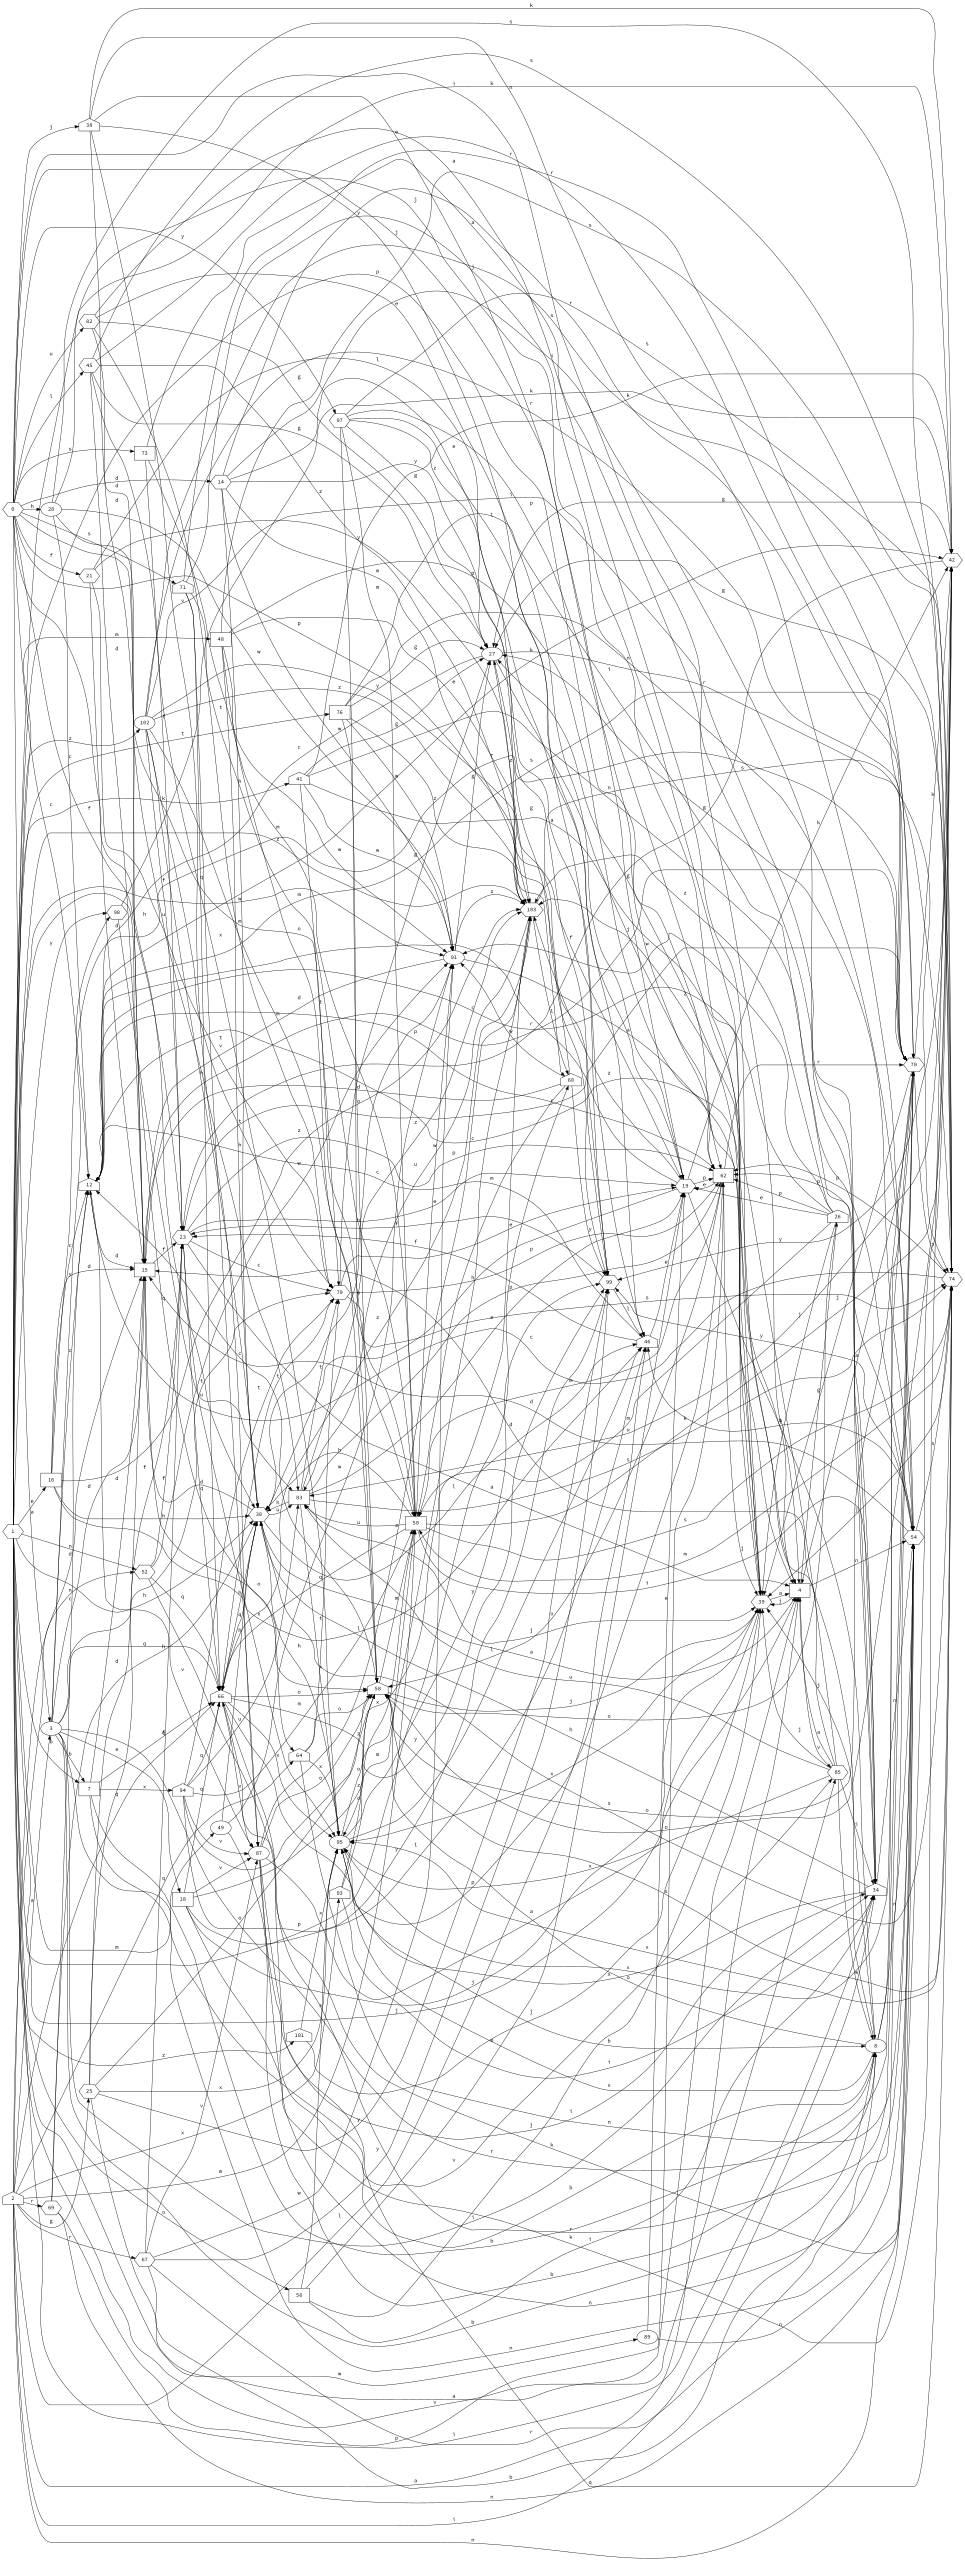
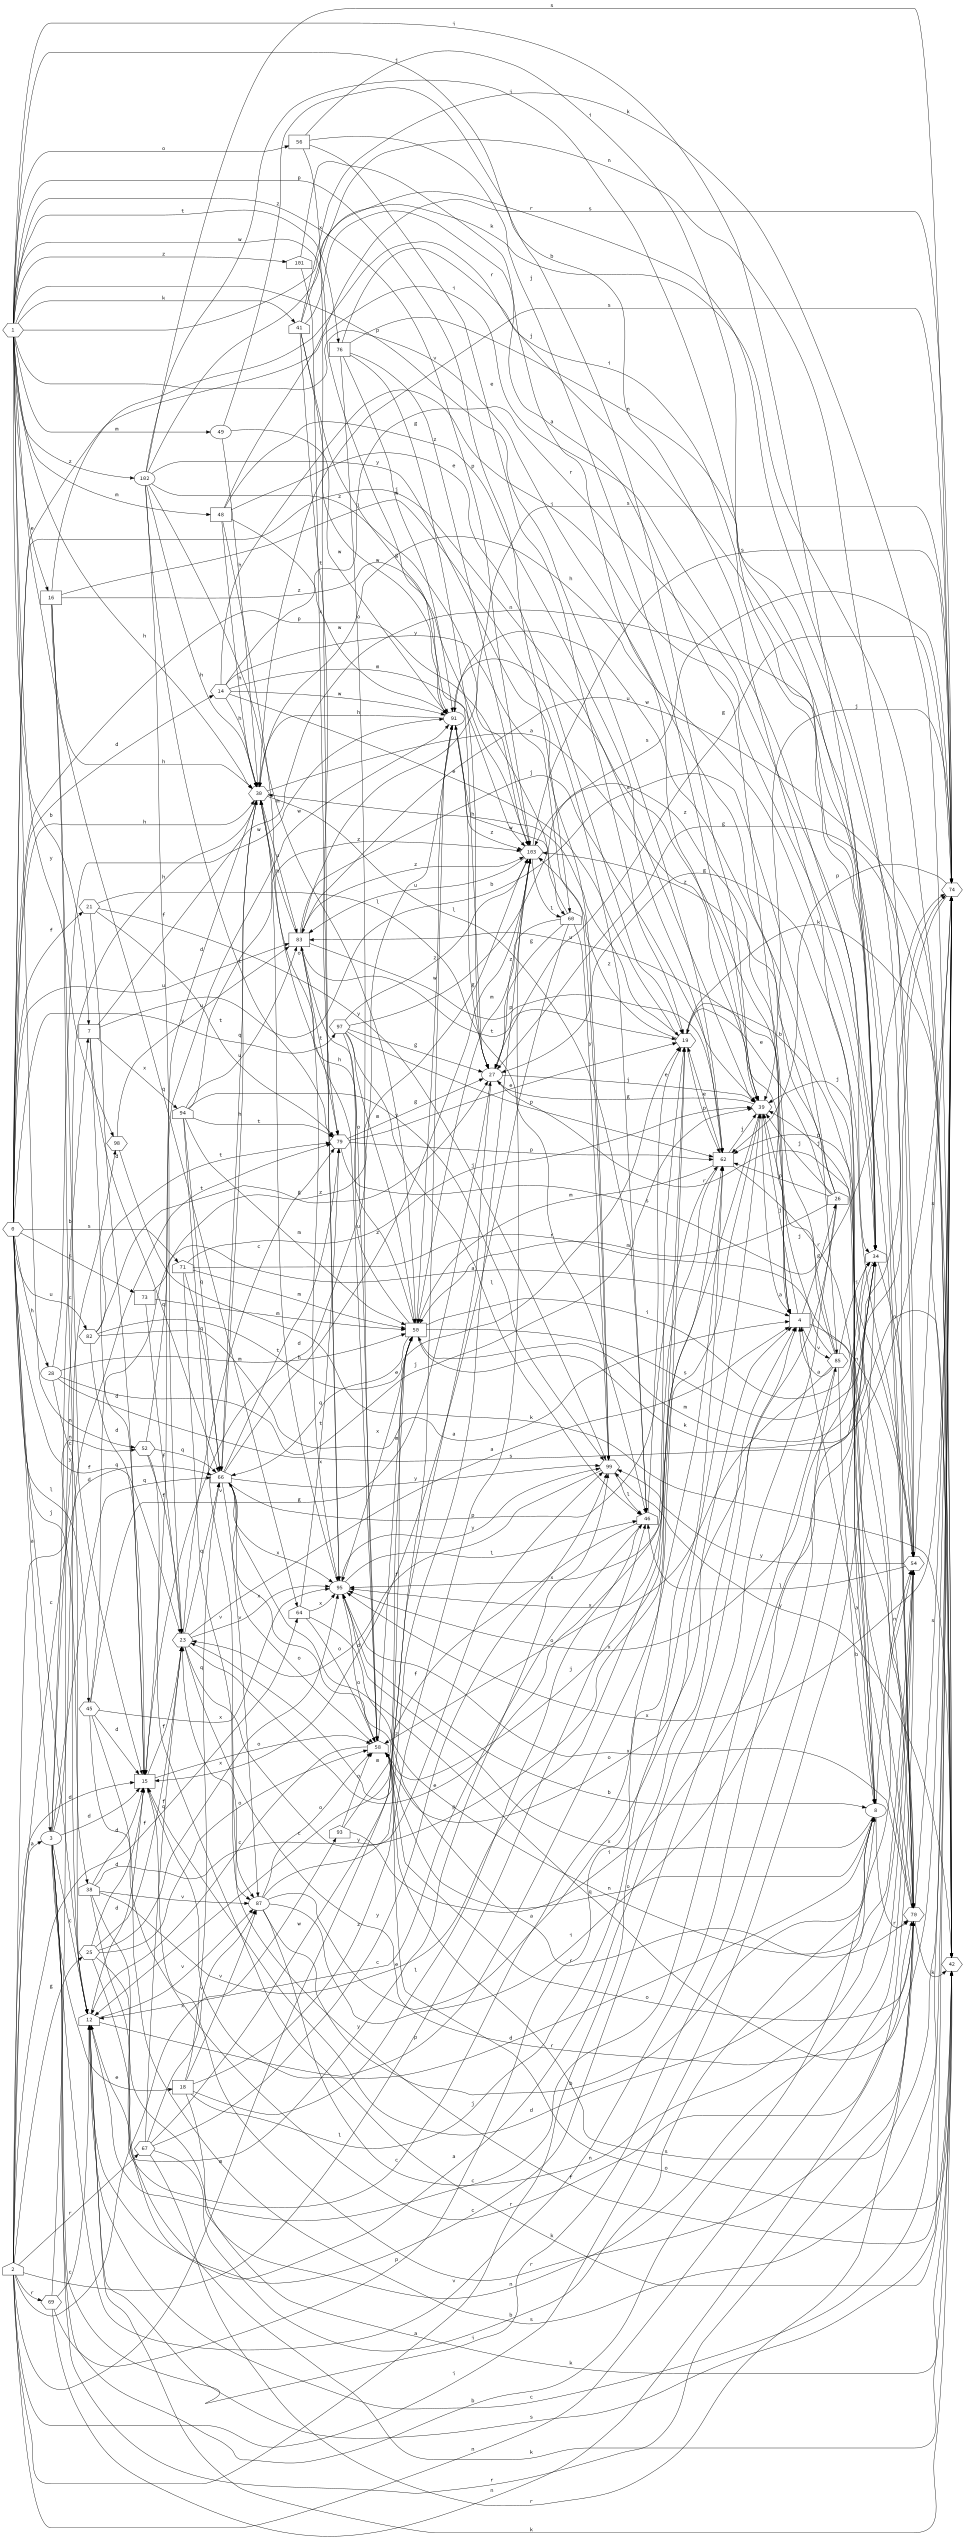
  strict digraph {
    fontname="Source Code Pro"
    rankdir=LR
    node [fontname="Source Code Pro" shape=hexagon]
    edge [fontname="Source Code Pro"]
    3 [shape=ellipse]
    0
    12 [shape=house]
    14
    21
    23
    28 [shape=ellipse]
    30
    34 [shape=house]
    38 [shape=house]
    39
    45
    60 [shape=house]
    71 [shape=house]
    73 [shape=box]
    82
    83 [shape=box]
    97
    7 [shape=box]
    85
    98
    15 [shape=box]
    66 [shape=house]
    8 [shape=ellipse]
    18 [shape=box]
    70
    79
    42
    62 [shape=box]
    74
    87 [shape=ellipse]
    91 [shape=ellipse]
    103
    19
    99
    46 [shape=house]
    4 [shape=box]
    95 [shape=ellipse]
    50 [shape=box]
    54
    27 [shape=ellipse]
    58 [shape=house]
    1
    16 [shape=box]
    41 [shape=house]
    48 [shape=box]
    49 [shape=ellipse]
    52
    56 [shape=box]
    64 [shape=house]
    76 [shape=box]
-   89 [shape=ellipse]
    101 [shape=house]
    102 [shape=ellipse]
    94 [shape=house]
    2 [shape=house]
    25
    67
    69
    93 [shape=house]
    26 [shape=house]
    3 -> 12 [label=c]
    3 -> 34 [label=i]
    3 -> 7 [label=b]
    3 -> 85 [label=v]
    3 -> 98 [label=y]
    3 -> 15 [label=d]
    3 -> 66 [label=q]
    3 -> 8 [label=b]
    3 -> 18 [label=e]
    3 -> 70 [label=r]
    3 -> 79 [label=t]
    0 -> 3 [label=a]
    0 -> 12 [label=c]
    0 -> 14 [label=d]
    0 -> 21 [label=f]
    0 -> 23 [label=f]
    0 -> 28 [label=h]
    0 -> 30 [label=h]
    0 -> 34 [label=i]
    0 -> 38 [label=j]
    0 -> 39 [label=j]
    0 -> 45 [label=l]
    0 -> 60 [label=p]
    0 -> 71 [label=s]
    0 -> 73 [label=s]
    0 -> 82 [label=u]
    0 -> 83 [label=u]
    0 -> 97 [label=y]
    12 -> 15 [label=d]
    12 -> 42 [label=k]
    12 -> 62 [label=p]
    12 -> 74 [label=s]
    12 -> 87 [label=v]
    14 -> 30 [label=h]
    14 -> 34 [label=i]
    14 -> 70 [label=r]
    14 -> 91 [label=w]
    14 -> 103 [label=m]
    14 -> 19 [label=e]
    14 -> 99 [label=y]
    21 -> 15 [label=d]
    21 -> 79 [label=t]
    21 -> 99 [label=y]
    21 -> 46 [label=l]
    23 -> 66 [label=q]
    23 -> 70 [label=r]
    23 -> 79 [label=c]
    23 -> 62 [label=p]
    23 -> 19 [label=e]
    23 -> 4 [label=a]
    23 -> 95 [label=x]
    28 -> 12 [label=c]
    28 -> 39 [label=j]
    28 -> 74 [label=s]
    28 -> 91 [label=w]
    28 -> 50 [label=m]
    30 -> 83 [label=u]
    30 -> 15 [label=d]
    30 -> 66 [label=q]
    30 -> 74 [label=s]
    30 -> 46 [label=l]
    30 -> 4 [label=a]
    34 -> 30 [label=h]
    34 -> 95 [label=x]
    34 -> 54 [label=n]
    38 -> 15 [label=d]
    38 -> 42 [label=k]
    38 -> 87 [label=v]
    38 -> 19 [label=e]
    38 -> 99 [label=y]
    38 -> 54 [label=n]
    39 -> 4 [label=a]
    39 -> 95 [label=x]
    39 -> 27 [label=g]
    45 -> 15 [label=d]
    45 -> 70 [label=r]
    45 -> 74 [label=s]
    45 -> 103 [label=z]
    45 -> 95 [label=x]
    45 -> 27 [label=g]
    60 -> 15 [label=d]
    60 -> 91 [label=w]
    60 -> 99 [label=y]
    60 -> 50 [label=m]
    60 -> 27 [label=g]
    71 -> 39 [label=j]
    71 -> 66 [label=q]
    71 -> 70 [label=r]
    71 -> 87 [label=v]
    71 -> 50 [label=m]
    73 -> 23 [label=f]
    73 -> 4 [label=a]
    73 -> 50 [label=m]
    82 -> 15 [label=d]
    82 -> 79 [label=t]
    82 -> 19 [label=e]
    82 -> 4 [label=a]
    82 -> 27 [label=g]
    83 -> 30 [label=h]
    83 -> 39 [label=j]
    83 -> 79 [label=t]
    83 -> 62 [label=p]
    83 -> 74 [label=s]
    83 -> 103 [label=z]
-   83 -> 19 [label=e]
+   83 -> 19 [label=t]
    83 -> 95 [label=x]
    97 -> 62 [label=p]
    97 -> 74 [label=s]
    97 -> 103 [label=z]
    97 -> 46 [label=l]
    97 -> 50 [label=m]
    97 -> 27 [label=g]
    97 -> 58 [label=o]
    7 -> 15 [label=d]
    7 -> 66 [label=q]
    7 -> 8 [label=b]
    7 -> 54 [label=n]
    7 -> 94 [label=x]
    85 -> 12 [label=c]
    85 -> 34 [label=i]
    85 -> 39 [label=j]
    85 -> 83 [label=u]
-   85 -> 8 [label=w]
+   85 -> 8 [label=b]
    85 -> 103 [label=z]
    85 -> 4 [label=a]
    85 -> 95 [label=x]
    98 -> 83 [label=u]
    98 -> 42 [label=k]
    15 -> 23 [label=f]
    15 -> 70 [label=r]
    15 -> 58 [label=o]
    66 -> 30 [label=h]
    66 -> 70 [label=r]
    66 -> 79 [label=t]
    66 -> 62 [label=p]
    66 -> 87 [label=v]
    66 -> 103 [label=z]
    66 -> 99 [label=y]
    66 -> 95 [label=x]
    66 -> 58 [label=o]
    8 -> 39 [label=j]
    8 -> 15 [label=d]
    8 -> 70 [label=r]
    8 -> 95 [label=x]
    8 -> 54 [label=n]
    8 -> 58 [label=o]
    18 -> 39 [label=j]
    18 -> 66 [label=q]
    18 -> 42 [label=k]
    18 -> 87 [label=v]
    18 -> 103 [label=z]
    18 -> 46 [label=l]
    70 -> 39 [label=j]
    70 -> 42 [label=k]
    70 -> 74 [label=s]
    70 -> 4 [label=a]
    70 -> 95 [label=x]
    70 -> 58 [label=o]
    79 -> 62 [label=p]
    79 -> 74 [label=s]
    79 -> 19 [label=e]
    79 -> 27 [label=g]
    42 -> 23 [label=f]
    42 -> 83 [label=u]
    42 -> 99 [label=y]
    42 -> 27 [label=g]
    42 -> 58 [label=o]
    62 -> 39 [label=j]
    62 -> 70 [label=r]
    62 -> 19 [label=e]
    62 -> 50 [label=m]
    62 -> 58 [label=o]
    74 -> 12 [label=c]
    74 -> 39 [label=j]
    74 -> 66 [label=q]
    74 -> 62 [label=p]
    74 -> 95 [label=x]
    74 -> 50 [label=m]
    74 -> 27 [label=g]
    87 -> 34 [label=i]
    87 -> 8 [label=b]
    87 -> 103 [label=z]
    87 -> 4 [label=a]
    87 -> 54 [label=n]
    87 -> 58 [label=o]
    91 -> 30 [label=h]
    91 -> 15 [label=d]
    91 -> 103 [label=z]
    91 -> 4 [label=a]
    91 -> 27 [label=g]
    103 -> 60 [label=l]
    103 -> 83 [label=u]
    103 -> 74 [label=s]
    19 -> 12 [label=c]
    19 -> 30 [label=h]
    19 -> 8 [label=b]
    19 -> 42 [label=k]
    19 -> 62 [label=p]
    19 -> 103 [label=z]
    99 -> 23 [label=f]
    99 -> 46 [label=l]
    46 -> 12 [label=c]
    46 -> 23 [label=f]
    46 -> 19 [label=e]
    4 -> 39 [label=j]
    4 -> 85 [label=v]
    4 -> 54 [label=n]
    4 -> 26 [label=g]
    95 -> 30 [label=h]
    95 -> 8 [label=b]
    95 -> 99 [label=y]
    95 -> 46 [label=l]
    95 -> 58 [label=o]
    50 -> 30 [label=h]
    50 -> 34 [label=i]
    50 -> 83 [label=u]
    50 -> 66 [label=q]
    50 -> 42 [label=k]
    50 -> 74 [label=s]
    50 -> 91 [label=w]
    50 -> 95 [label=x]
    54 -> 15 [label=d]
    54 -> 62 [label=p]
    54 -> 74 [label=s]
    54 -> 99 [label=y]
    54 -> 46 [label=l]
    54 -> 27 [label=g]
    27 -> 12 [label=c]
    27 -> 39 [label=j]
    27 -> 70 [label=r]
    27 -> 103 [label=z]
    58 -> 12 [label=c]
    58 -> 39 [label=j]
    58 -> 74 [label=s]
    58 -> 50 [label=m]
    1 -> 30 [label=h]
    1 -> 34 [label=i]
    1 -> 39 [label=j]
    1 -> 60 [label=p]
    1 -> 7 [label=b]
    1 -> 85 [label=v]
    1 -> 98 [label=y]
    1 -> 42 [label=k]
    1 -> 62 [label=p]
    1 -> 91 [label=w]
    1 -> 103 [label=z]
    1 -> 16 [label=e]
    1 -> 41 [label=k]
    1 -> 48 [label=m]
    1 -> 49 [label=m]
    1 -> 52 [label=n]
    1 -> 56 [label=o]
    1 -> 64 [label=q]
    1 -> 76 [label=t]
-   1 -> 89 [label=w]
    1 -> 101 [label=z]
    1 -> 102 [label=z]
    16 -> 12 [label=c]
    16 -> 30 [label=h]
    16 -> 15 [label=d]
    16 -> 70 [label=r]
    16 -> 103 [label=z]
    16 -> 46 [label=l]
    41 -> 79 [label=t]
    41 -> 42 [label=k]
    41 -> 91 [label=w]
    41 -> 4 [label=a]
    41 -> 54 [label=n]
    41 -> 27 [label=g]
    48 -> 30 [label=h]
    48 -> 62 [label=p]
    48 -> 74 [label=s]
    48 -> 91 [label=w]
    48 -> 19 [label=e]
    48 -> 58 [label=o]
    49 -> 30 [label=h]
    49 -> 8 [label=b]
    49 -> 91 [label=w]
    52 -> 23 [label=f]
    52 -> 66 [label=q]
    52 -> 42 [label=k]
    52 -> 91 [label=w]
    56 -> 34 [label=i]
    56 -> 39 [label=j]
    56 -> 19 [label=e]
    56 -> 95 [label=x]
    64 -> 79 [label=t]
    64 -> 95 [label=x]
    64 -> 54 [label=n]
    64 -> 58 [label=o]
    76 -> 34 [label=i]
    76 -> 91 [label=w]
    76 -> 103 [label=z]
    76 -> 54 [label=n]
    76 -> 27 [label=g]
    76 -> 58 [label=o]
-   89 -> 19 [label=e]
-   89 -> 54 [label=n]
    101 -> 39 [label=j]
    101 -> 95 [label=x]
    102 -> 23 [label=f]
    102 -> 30 [label=h]
    102 -> 34 [label=i]
    102 -> 70 [label=r]
    102 -> 79 [label=t]
    102 -> 74 [label=s]
    102 -> 103 [label=z]
    102 -> 99 [label=y]
    102 -> 50 [label=m]
    94 -> 83 [label=u]
    94 -> 66 [label=q]
    94 -> 79 [label=t]
    94 -> 87 [label=v]
    94 -> 103 [label=z]
    94 -> 99 [label=y]
    94 -> 50 [label=m]
    2 -> 3 [label=a]
    2 -> 34 [label=i]
    2 -> 15 [label=d]
    2 -> 66 [label=q]
    2 -> 46 [label=l]
    2 -> 4 [label=a]
    2 -> 50 [label=m]
    2 -> 54 [label=n]
    2 -> 52 [label=n]
    2 -> 64 [label=q]
    2 -> 25 [label=g]
    2 -> 67 [label=r]
    2 -> 69 [label=r]
    2 -> 93 [label=x]
    25 -> 23 [label=f]
    25 -> 15 [label=d]
    25 -> 99 [label=y]
    25 -> 4 [label=a]
    25 -> 95 [label=x]
    25 -> 58 [label=o]
    67 -> 23 [label=f]
    67 -> 8 [label=b]
    67 -> 70 [label=r]
    67 -> 87 [label=v]
    67 -> 91 [label=w]
    67 -> 99 [label=y]
    69 -> 12 [label=c]
    69 -> 30 [label=h]
    69 -> 62 [label=p]
    69 -> 54 [label=n]
    93 -> 34 [label=i]
    93 -> 50 [label=m]
    93 -> 58 [label=o]
    26 -> 12 [label=c]
    26 -> 39 [label=j]
    26 -> 62 [label=p]
    26 -> 91 [label=w]
    26 -> 103 [label=z]
    26 -> 19 [label=e]
    26 -> 50 [label=m]
    26 -> 58 [label=o]
  }
